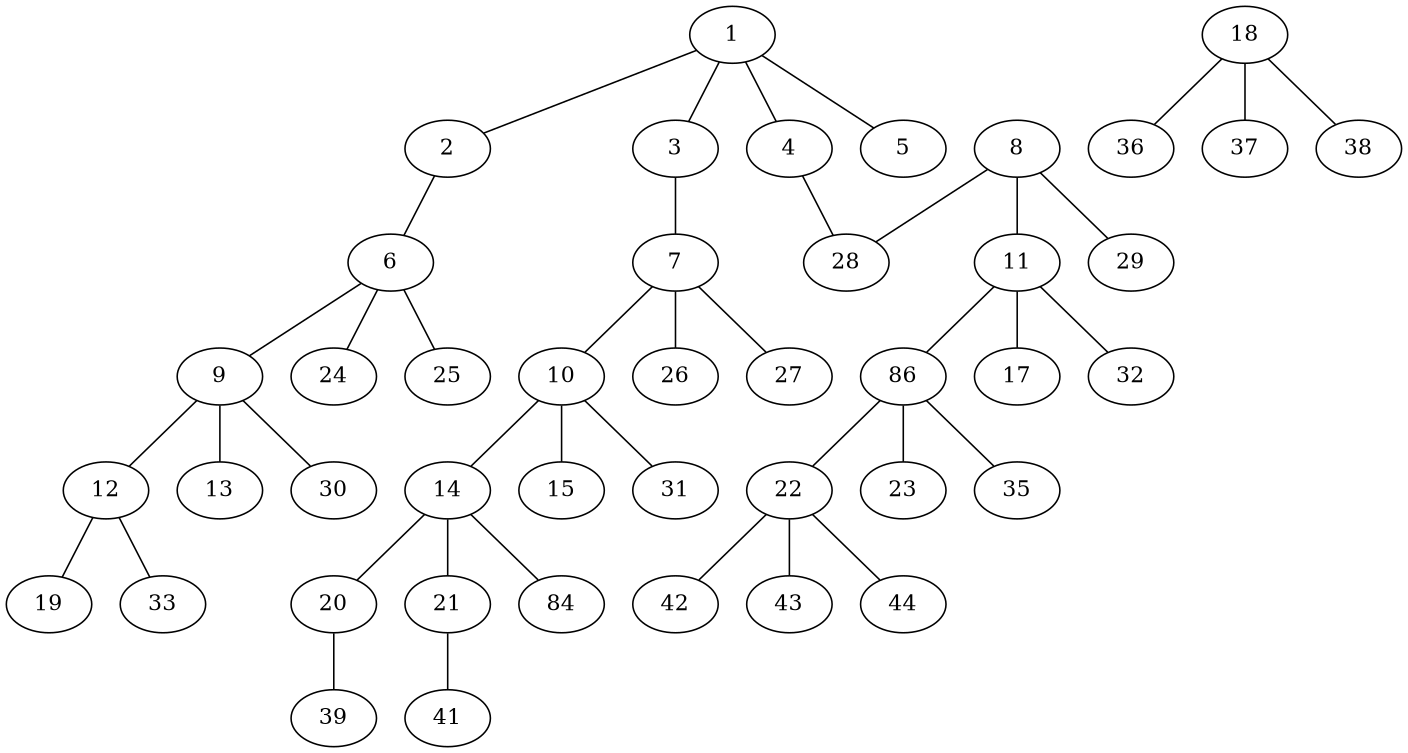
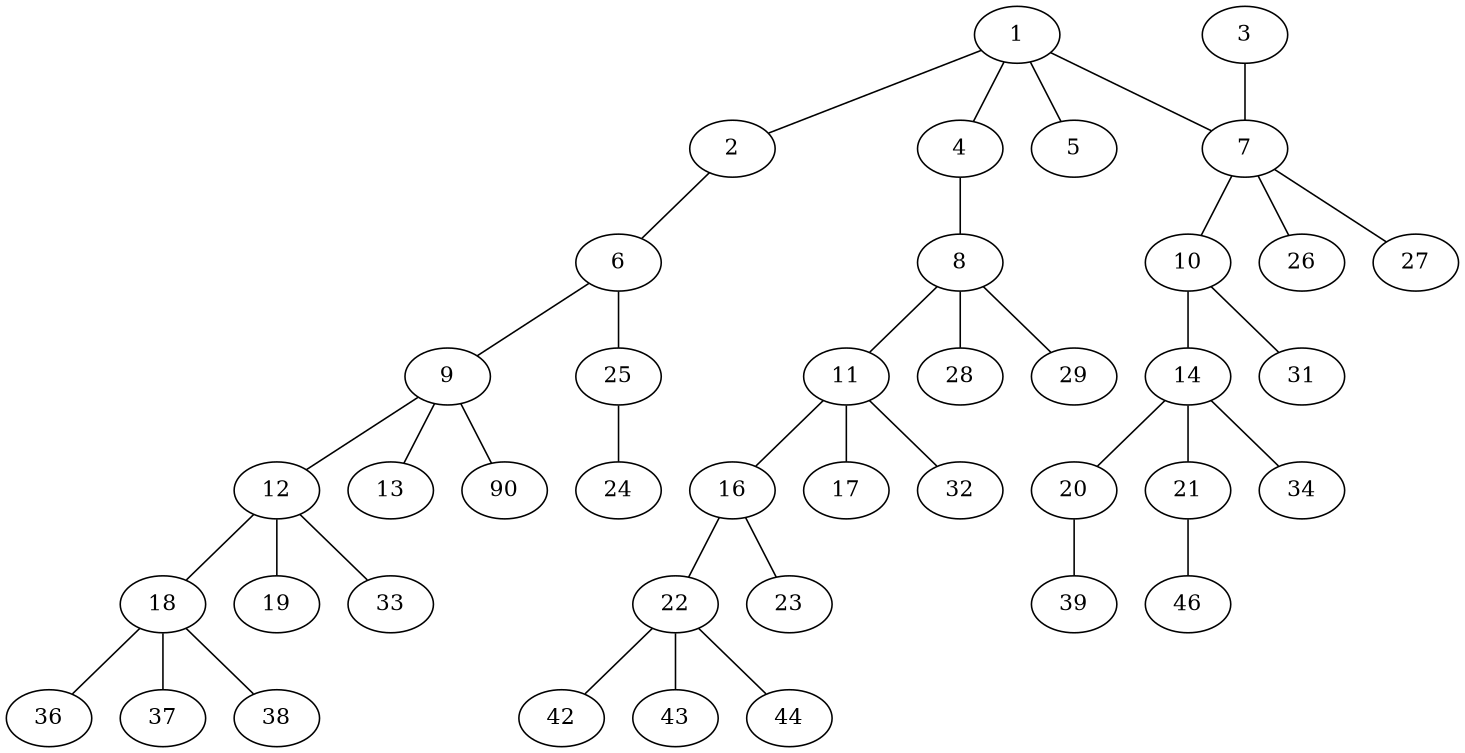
  graph {
    node [chem=H]
    edge [valence=1]
    1 [chem=P]
    2 [chem=O]
    3 [chem=O]
    4 [chem=O]
    5 [chem=O]
    6 [chem=C]
    7 [chem=C]
    8 [chem=C]
    9 [chem=C]
    24
    25
    10 [chem=C]
    26
    27
    11 [chem=C]
    28
    29
    12 [chem=C]
    13 [chem=Br]
-   30
+   30 [label=90]
    14 [chem=C]
-   15 [chem=Br]
    31
-   16 [chem=C label=86]
+   16 [chem=C]
    17 [chem=Br]
    32
    18 [chem=C]
    19 [chem=Br]
    33
    20 [chem=C]
    21 [chem=Br]
-   34 [label=84]
+   34
    22 [chem=C]
    23 [chem=Br]
-   35
    36
    37
    38
    39
-   41
+   41 [label=46]
    42
    43
    44
    1 -- 2
-   1 -- 3
+   1 -- 7
    1 -- 4
    1 -- 5 [valence=2]
    2 -- 6
    3 -- 7
-   4 -- 28
+   4 -- 8
    6 -- 9
-   6 -- 24
+   25 -- 24
    6 -- 25
    7 -- 10
    7 -- 26
    7 -- 27
    8 -- 11
    8 -- 28
    8 -- 29
    9 -- 12
    9 -- 13
    9 -- 30
    10 -- 14
-   10 -- 15
    10 -- 31
    11 -- 16
    11 -- 17
    11 -- 32
+   12 -- 18
    12 -- 19
    12 -- 33
    14 -- 20
    14 -- 21
    14 -- 34
    16 -- 22
    16 -- 23
-   16 -- 35
    18 -- 36
    18 -- 37
    18 -- 38
    20 -- 39
    21 -- 41
    22 -- 42
    22 -- 43
    22 -- 44
  }
